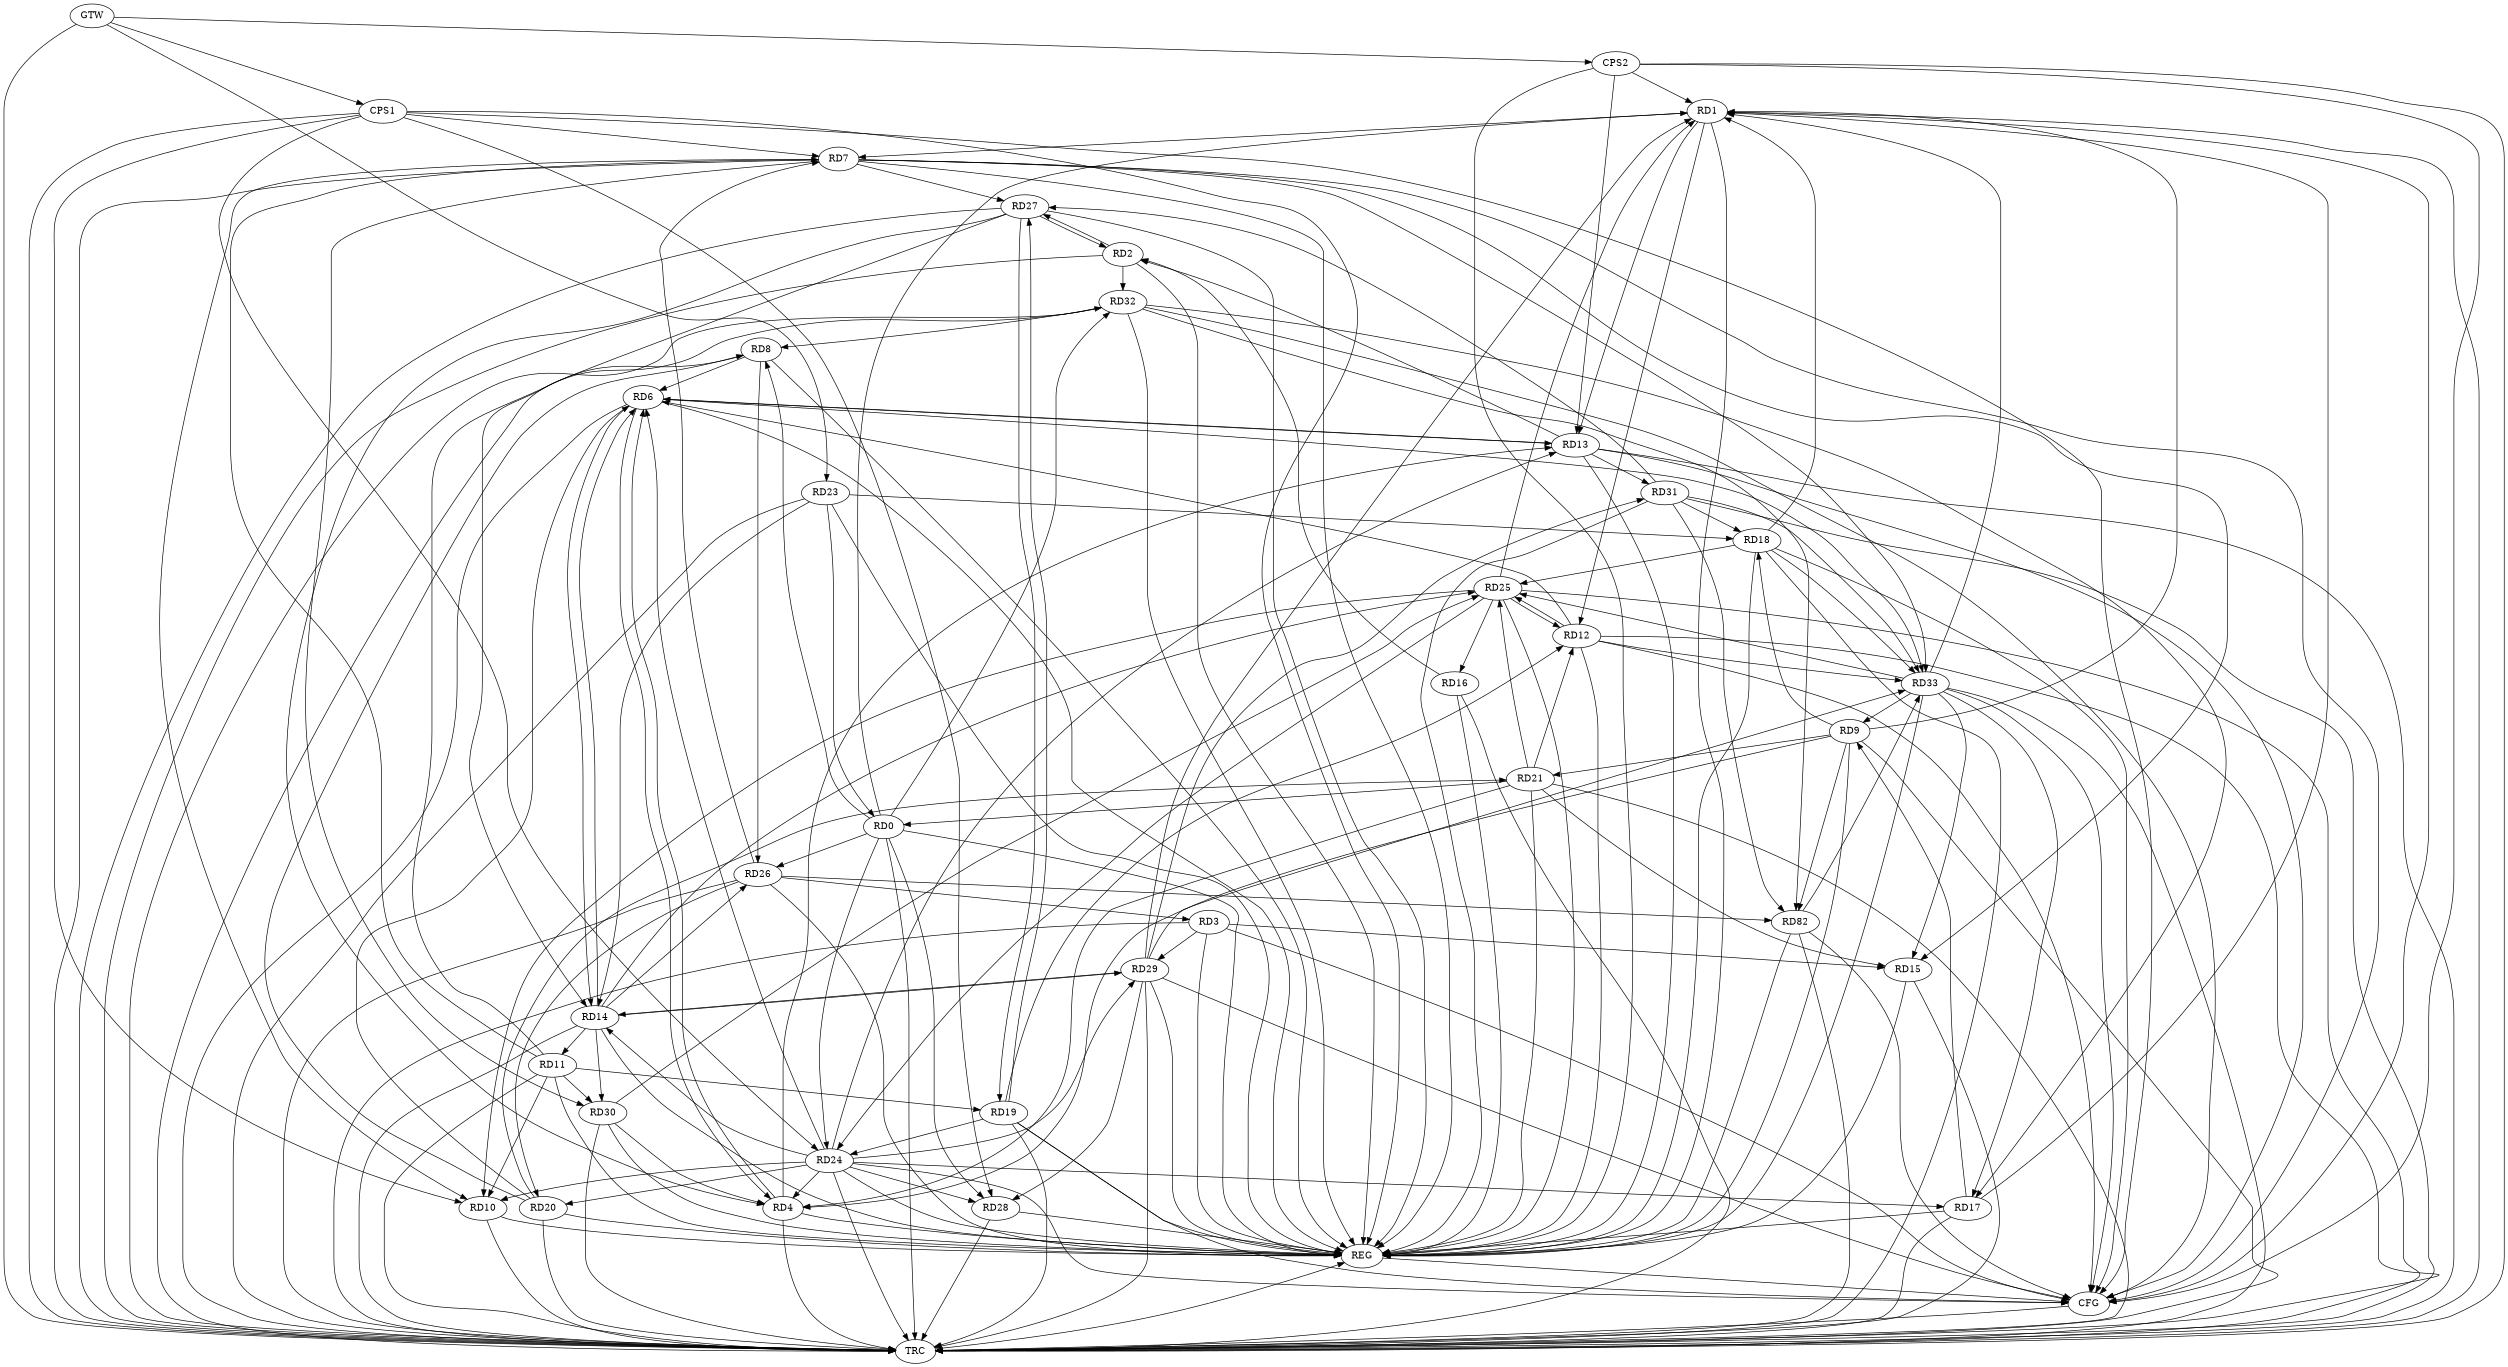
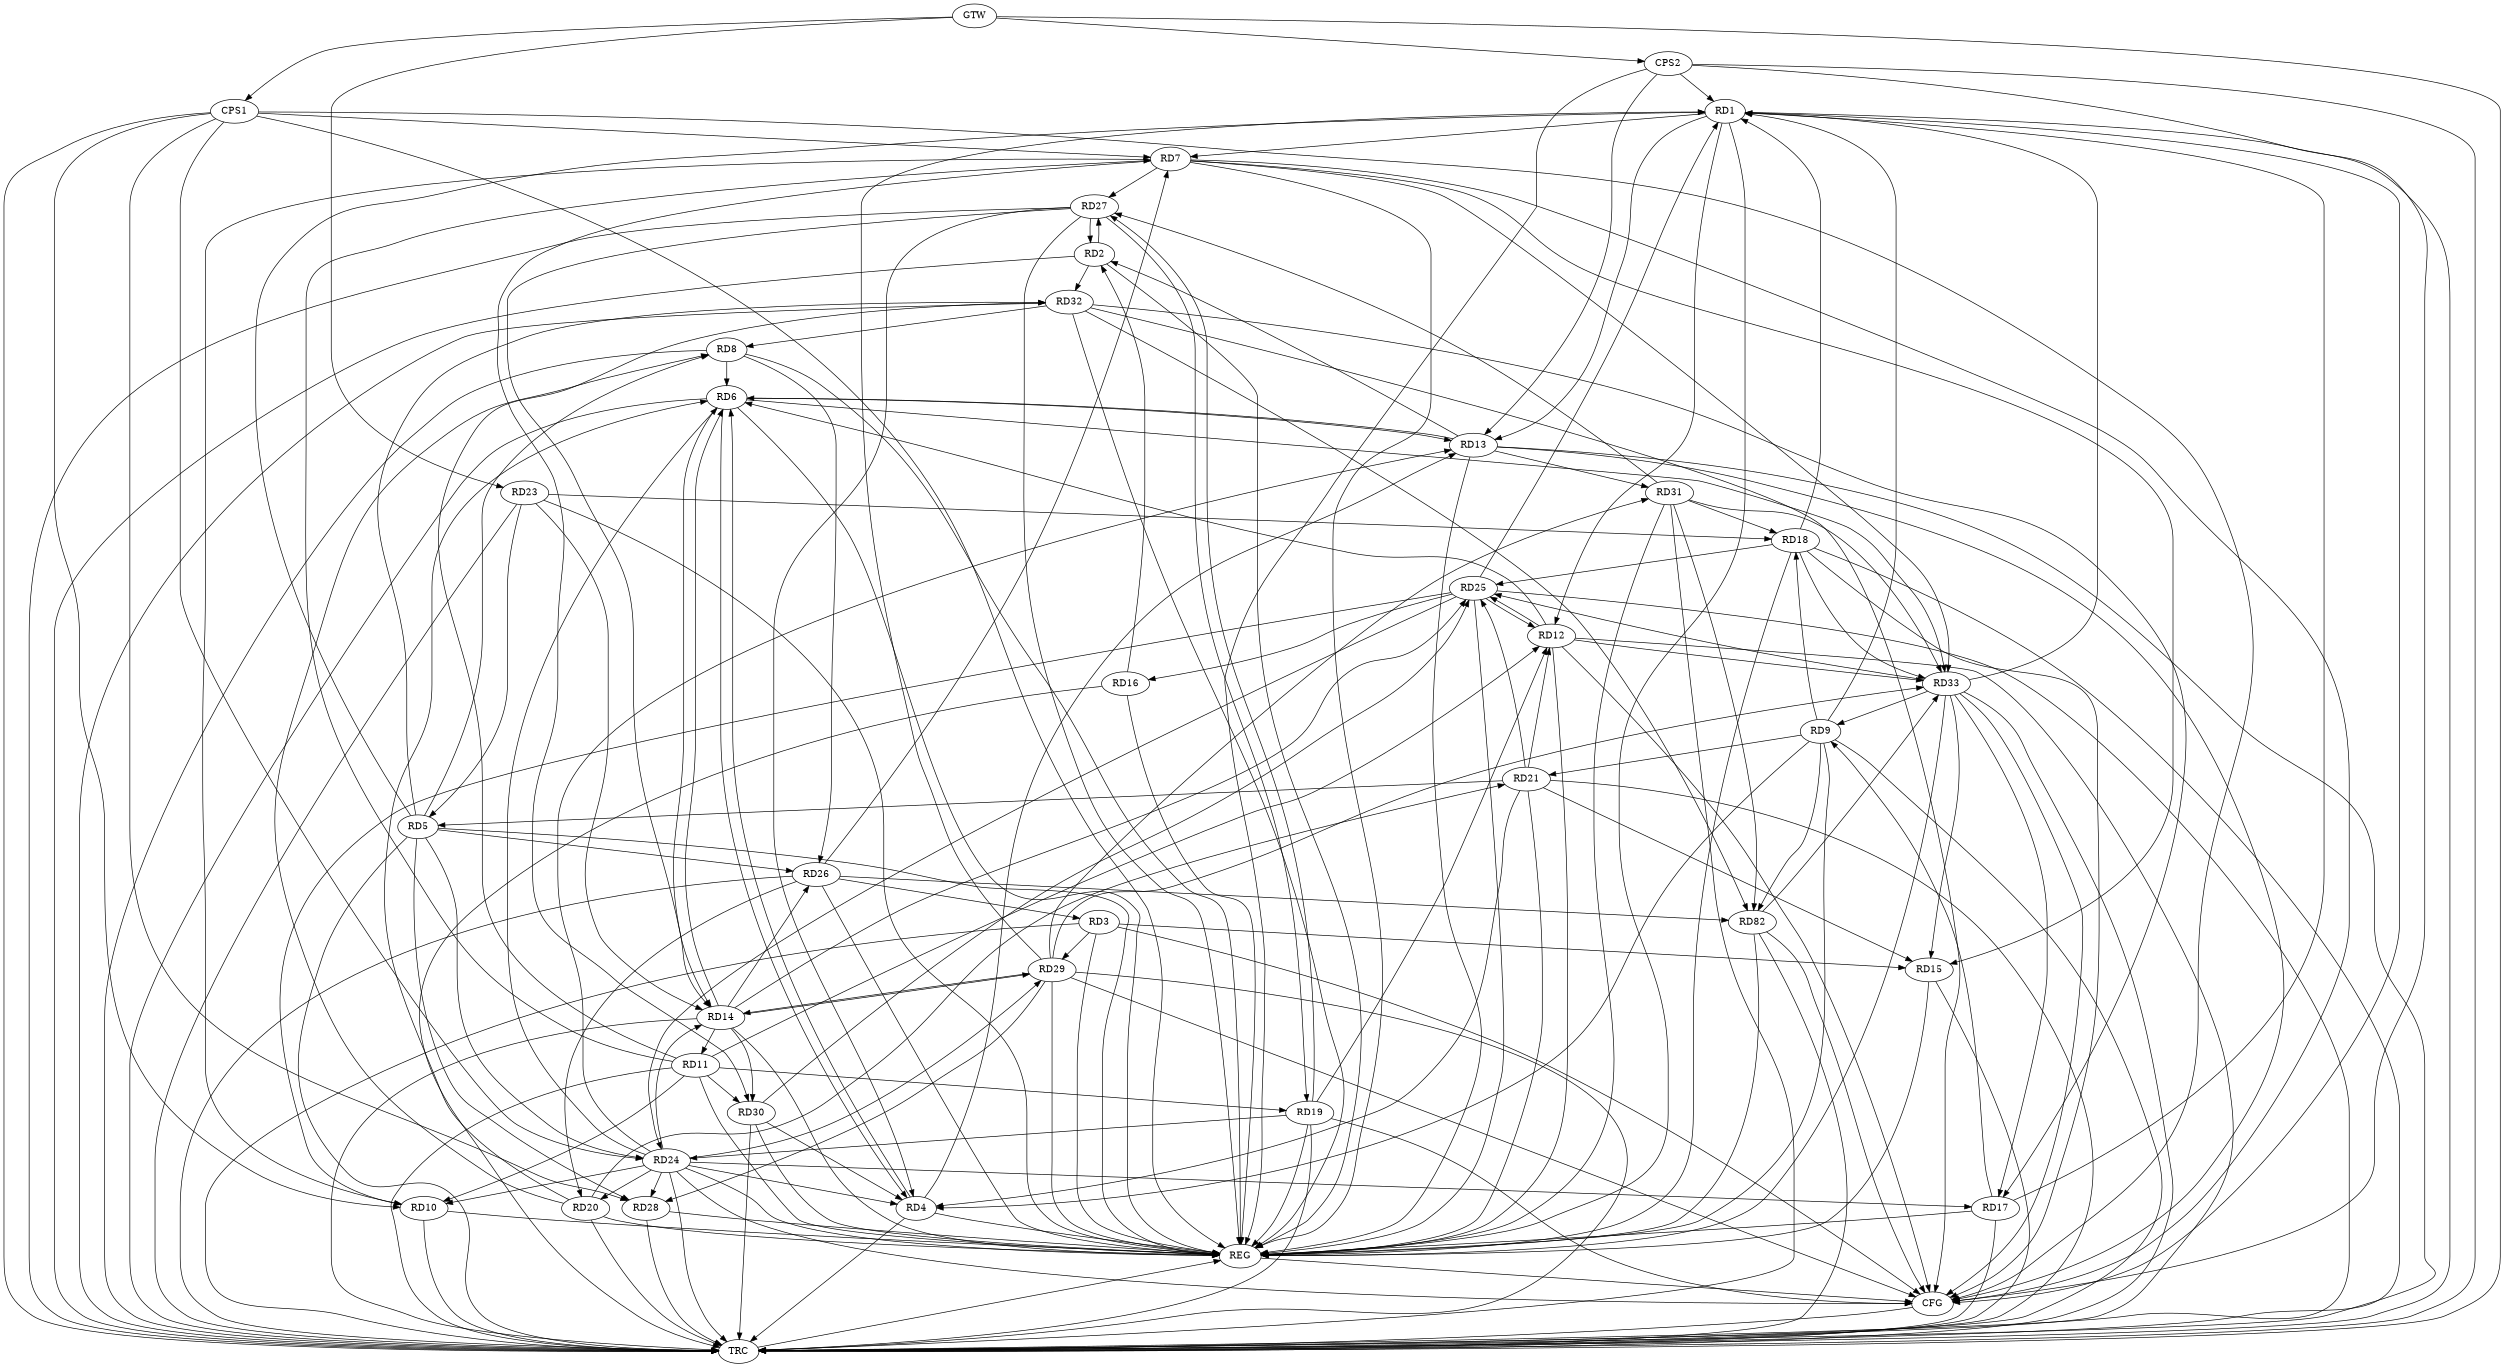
  strict digraph {
    n1 [label=RD1]
    n2 [label=RD7]
    n3 [label=RD12]
    n4 [label=RD13]
    n5 [label=REG]
    n6 [label=CFG]
    n7 [label=TRC]
    n8 [label=RD27]
    n9 [label=RD15]
    n10 [label=RD33]
    n11 [label=RD10]
    n12 [label=RD30]
    n13 [label=RD6]
    n14 [label=RD25]
    n15 [label=RD2]
    n16 [label=RD31]
    n17 [label=RD32]
    n18 [label=RD4]
    n19 [label=RD14]
    n20 [label=RD19]
    n21 [label=RD8]
    n22 [label=RD82]
    n23 [label=RD17]
    n24 [label=RD3]
    n25 [label=RD29]
    n26 [label=RD28]
-   n27 [label=RD0]
+   n27 [label=RD5]
    n28 [label=RD24]
    n29 [label=RD26]
    n30 [label=RD20]
    n31 [label=RD11]
    n32 [label=RD9]
    n33 [label=RD18]
    n34 [label=RD21]
    n35 [label=RD16]
    n36 [label=RD23]
    n37 [label=CPS1]
    n38 [label=CPS2]
    n39 [label=GTW]
    n1 -> n2
    n1 -> n3
    n1 -> n4
    n1 -> n5
    n1 -> n6
    n1 -> n7
    n2 -> n5
    n2 -> n6
-   n2 -> n7
    n2 -> n8
    n2 -> n9
    n2 -> n10
    n2 -> n11
    n2 -> n12
    n3 -> n5
    n3 -> n6
    n3 -> n7
    n3 -> n10
    n3 -> n13
    n3 -> n14
    n4 -> n5
    n4 -> n6
    n4 -> n7
    n4 -> n13
    n4 -> n15
    n4 -> n16
    n5 -> n6
    n6 -> n7
    n7 -> n5
    n8 -> n5
    n8 -> n7
    n8 -> n15
    n8 -> n18
    n8 -> n19
    n8 -> n20
    n9 -> n5
    n9 -> n7
    n10 -> n1
    n10 -> n5
    n10 -> n6
    n10 -> n7
    n10 -> n9
    n10 -> n14
    n10 -> n23
    n10 -> n32
    n11 -> n5
    n11 -> n7
    n12 -> n5
    n12 -> n7
    n12 -> n14
    n12 -> n18
    n13 -> n4
    n13 -> n5
    n13 -> n7
    n13 -> n10
    n13 -> n18
    n13 -> n19
    n14 -> n1
    n14 -> n3
    n14 -> n5
    n14 -> n7
    n14 -> n11
    n14 -> n28
    n14 -> n35
    n15 -> n5
    n15 -> n7
    n15 -> n8
    n15 -> n17
    n16 -> n5
    n16 -> n7
    n16 -> n8
    n16 -> n10
    n16 -> n22
    n16 -> n33
    n17 -> n5
    n17 -> n6
    n17 -> n7
    n17 -> n21
    n17 -> n22
    n17 -> n23
    n18 -> n4
    n18 -> n5
    n18 -> n7
    n18 -> n13
    n19 -> n5
    n19 -> n7
    n19 -> n12
    n19 -> n13
    n19 -> n14
    n19 -> n25
    n19 -> n29
    n19 -> n31
    n20 -> n3
    n20 -> n5
    n20 -> n6
    n20 -> n7
    n20 -> n8
    n20 -> n28
    n21 -> n5
    n21 -> n7
    n21 -> n13
    n21 -> n29
    n22 -> n5
    n22 -> n6
    n22 -> n7
    n22 -> n10
    n23 -> n1
    n23 -> n5
    n23 -> n7
    n23 -> n32
    n24 -> n5
    n24 -> n6
    n24 -> n7
    n24 -> n9
    n24 -> n25
    n25 -> n1
    n25 -> n5
    n25 -> n6
    n25 -> n7
    n25 -> n10
    n25 -> n16
    n25 -> n19
    n25 -> n26
    n26 -> n5
    n26 -> n7
    n27 -> n1
    n27 -> n5
    n27 -> n7
    n27 -> n17
    n27 -> n21
    n27 -> n26
    n27 -> n28
    n27 -> n29
    n28 -> n4
    n28 -> n5
    n28 -> n6
    n28 -> n7
    n28 -> n11
    n28 -> n13
    n28 -> n18
    n28 -> n19
    n28 -> n23
    n28 -> n25
    n28 -> n26
    n28 -> n30
    n29 -> n2
    n29 -> n5
    n29 -> n7
    n29 -> n22
    n29 -> n24
    n29 -> n30
    n30 -> n5
    n30 -> n7
    n30 -> n13
    n30 -> n21
    n30 -> n34
    n31 -> n2
+   n31 -> n3
    n31 -> n5
    n31 -> n7
    n31 -> n11
    n31 -> n12
    n31 -> n17
    n31 -> n20
    n32 -> n1
    n32 -> n5
    n32 -> n7
    n32 -> n18
    n32 -> n22
    n32 -> n33
    n32 -> n34
    n33 -> n1
    n33 -> n5
    n33 -> n6
    n33 -> n7
    n33 -> n10
    n33 -> n14
    n34 -> n3
    n34 -> n5
    n34 -> n7
    n34 -> n9
    n34 -> n14
    n34 -> n18
    n34 -> n27
    n35 -> n5
    n35 -> n7
    n35 -> n15
    n36 -> n5
    n36 -> n7
    n36 -> n19
    n36 -> n27
    n36 -> n33
    n37 -> n2
    n37 -> n5
    n37 -> n6
    n37 -> n7
    n37 -> n11
    n37 -> n26
    n37 -> n28
    n38 -> n1
    n38 -> n4
    n38 -> n5
    n38 -> n6
    n38 -> n7
    n39 -> n7
    n39 -> n36
    n39 -> n37
    n39 -> n38
  }
